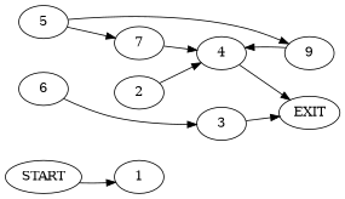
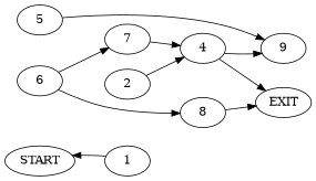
  digraph {
    rankdir=LR
    n1 [label=START]
    1
    n3 [label=EXIT]
    2
    4
    5
    9
    6
    7
-   8 [label=3]
-   n1 -> 1
+   8
+   1 -> n1
    2 -> 4
    4 -> n3
    5 -> 9
-   9 -> 4
-   5 -> 7
+   4 -> 9
+   6 -> 7
    6 -> 8
    7 -> 4
    8 -> n3
  }
